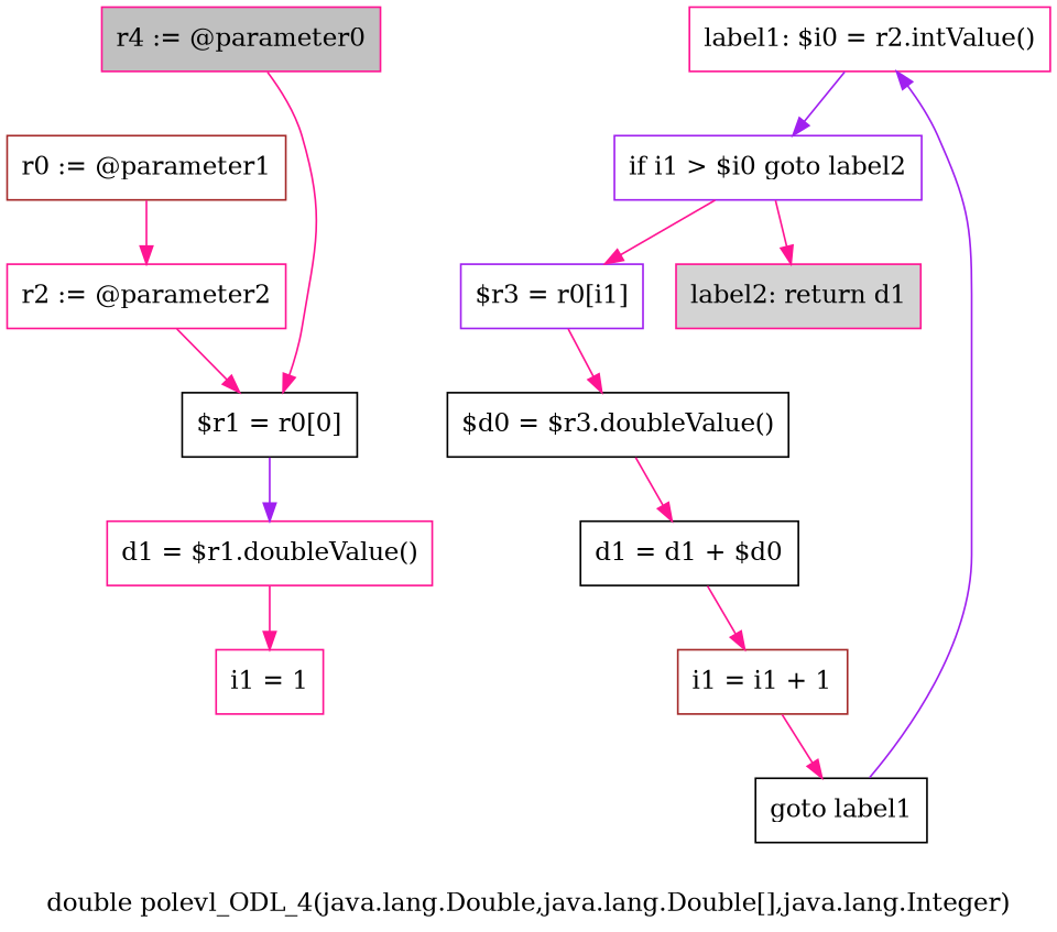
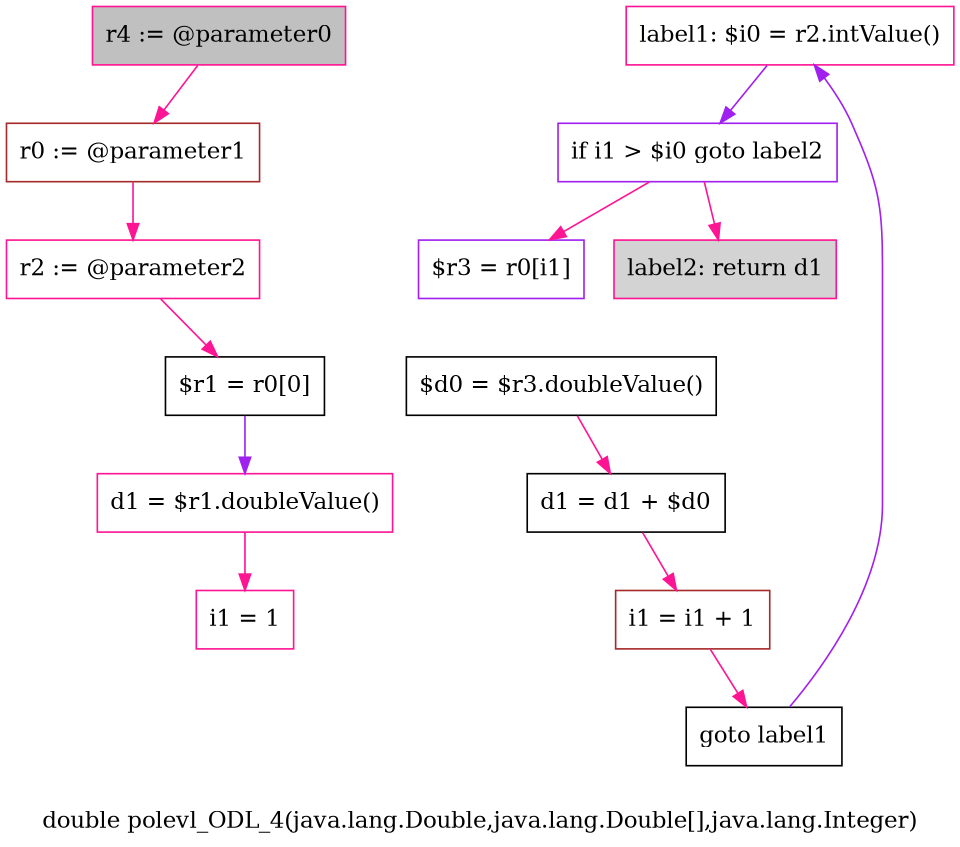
  digraph {
    label="double polevl_ODL_4(java.lang.Double,java.lang.Double[],java.lang.Integer)"
    node [color=deeppink shape=box]
    edge [color=deeppink]
    n1 [fillcolor=gray label="r4 := @parameter0" style=filled]
    n2 [color=brown label="r0 := @parameter1"]
    n3 [label="r2 := @parameter2"]
    n4 [color=black label="$r1 = r0[0]"]
    n5 [label="d1 = $r1.doubleValue()"]
    n6 [label="i1 = 1"]
    n7 [label="label1: $i0 = r2.intValue()"]
    n8 [color=purple label="if i1 > $i0 goto label2"]
    n9 [color=purple label="$r3 = r0[i1]"]
    n10 [fillcolor=lightgray label="label2: return d1" style=filled]
    n11 [color=black label="$d0 = $r3.doubleValue()"]
    n12 [color=black label="d1 = d1 + $d0"]
    n13 [color=brown label="i1 = i1 + 1"]
    n14 [color=black label="goto label1"]
-   n1 -> n4
+   n1 -> n2
    n2 -> n3
    n3 -> n4
    n4 -> n5 [color=purple]
    n5 -> n6
    n7 -> n8 [color=purple]
    n8 -> n9
    n8 -> n10
-   n9 -> n11
    n11 -> n12
    n12 -> n13
    n13 -> n14
    n14 -> n7 [color=purple]
  }
